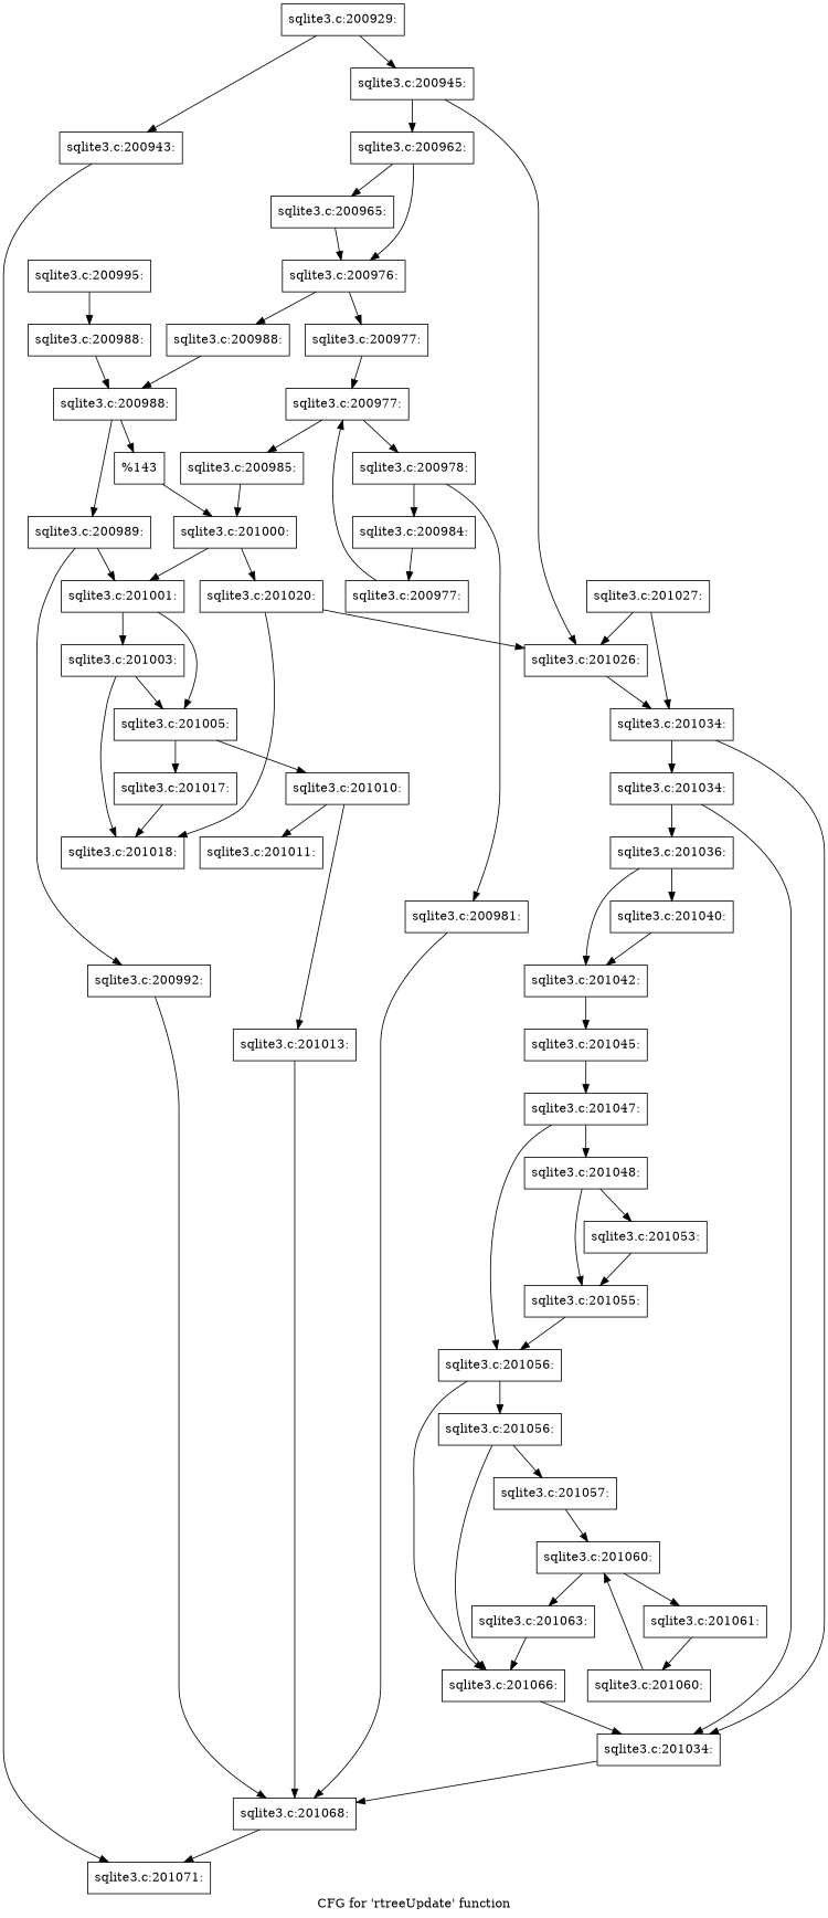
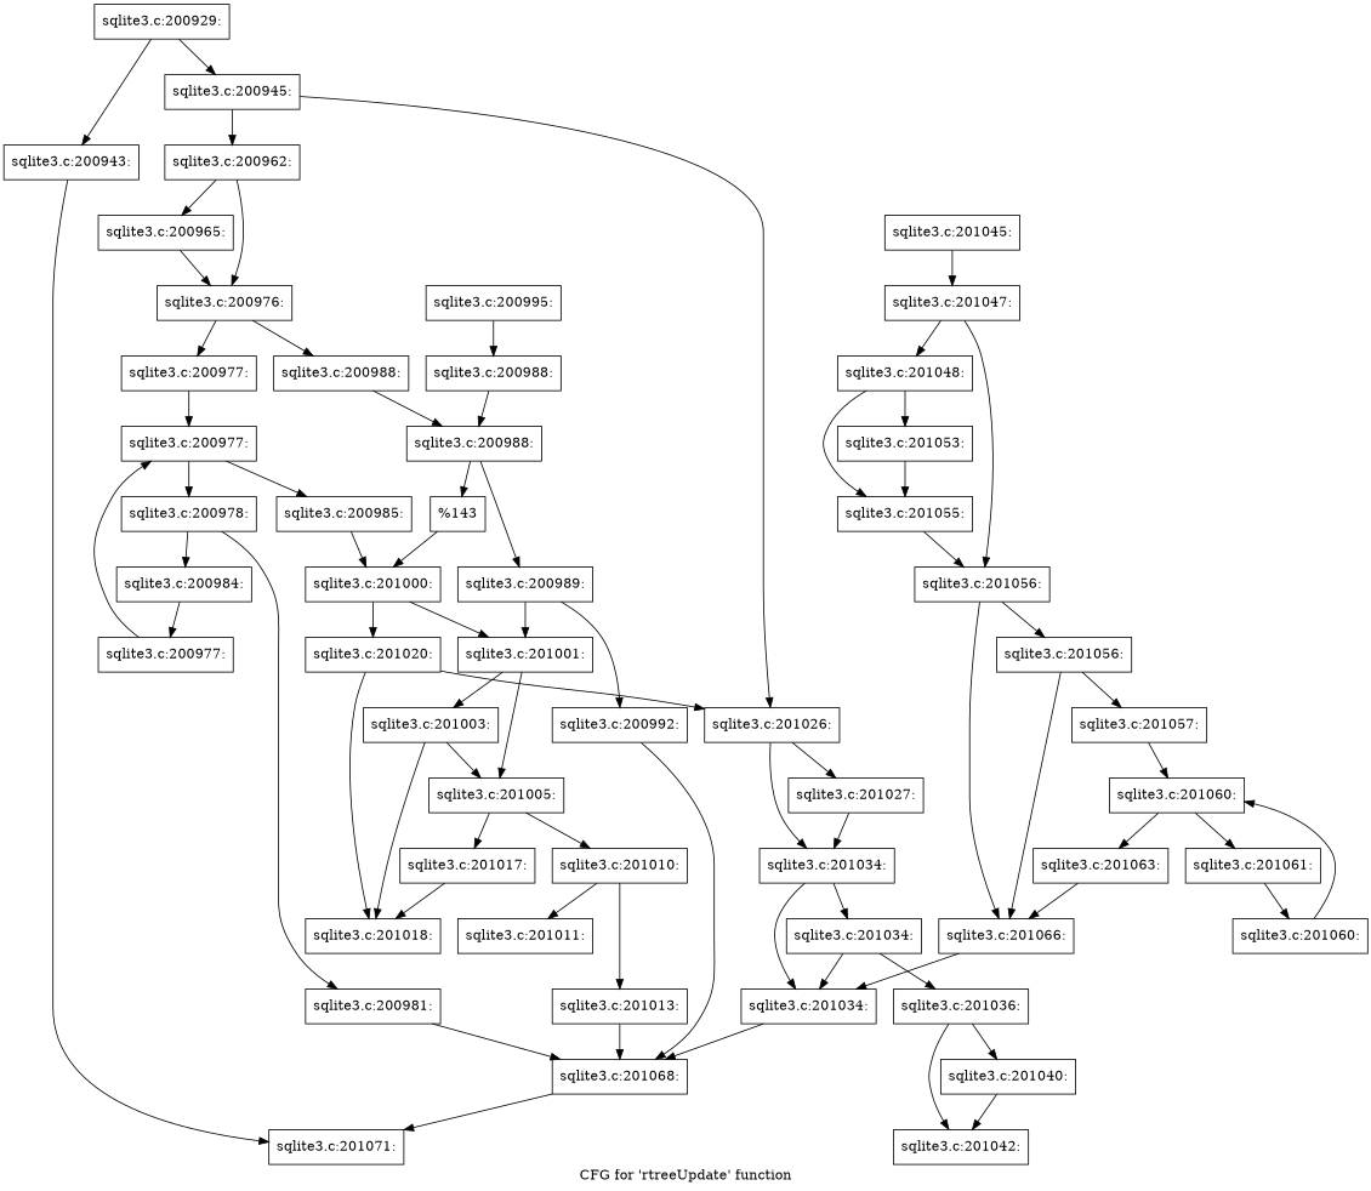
  digraph {
    label="CFG for 'rtreeUpdate' function"
    node [shape=record]
    n1 [label="{sqlite3.c:200929:}"]
    n2 [label="{sqlite3.c:200943:}"]
    n3 [label="{sqlite3.c:200945:}"]
    n4 [label="{sqlite3.c:201071:}"]
    n5 [label="{sqlite3.c:200962:}"]
    n6 [label="{sqlite3.c:201026:}"]
    n7 [label="{sqlite3.c:200965:}"]
    n8 [label="{sqlite3.c:200976:}"]
    n9 [label="{sqlite3.c:201027:}"]
    n10 [label="{sqlite3.c:201034:}"]
    n11 [label="{sqlite3.c:200977:}"]
    n12 [label="{sqlite3.c:200988:}"]
    n13 [label="{sqlite3.c:201034:}"]
    n14 [label="{sqlite3.c:201034:}"]
    n15 [label="{sqlite3.c:200977:}"]
    n16 [label="{sqlite3.c:200988:}"]
    n17 [label="{sqlite3.c:200978:}"]
    n18 [label="{sqlite3.c:200985:}"]
    n19 [label="{sqlite3.c:200989:}"]
    n20 [label="{%143}"]
    n21 [label="{sqlite3.c:200981:}"]
    n22 [label="{sqlite3.c:200984:}"]
    n23 [label="{sqlite3.c:201000:}"]
    n24 [label="{sqlite3.c:201068:}"]
    n25 [label="{sqlite3.c:200977:}"]
    n26 [label="{sqlite3.c:201001:}"]
    n27 [label="{sqlite3.c:201020:}"]
    n28 [label="{sqlite3.c:201005:}"]
    n29 [label="{sqlite3.c:201003:}"]
    n30 [label="{sqlite3.c:201018:}"]
    n31 [label="{sqlite3.c:200992:}"]
    n32 [label="{sqlite3.c:200995:}"]
    n33 [label="{sqlite3.c:200988:}"]
    n34 [label="{sqlite3.c:201010:}"]
    n35 [label="{sqlite3.c:201017:}"]
    n36 [label="{sqlite3.c:201011:}"]
    n37 [label="{sqlite3.c:201013:}"]
    n38 [label="{sqlite3.c:201036:}"]
    n39 [label="{sqlite3.c:201040:}"]
    n40 [label="{sqlite3.c:201042:}"]
    n41 [label="{sqlite3.c:201045:}"]
    n42 [label="{sqlite3.c:201047:}"]
    n43 [label="{sqlite3.c:201048:}"]
    n44 [label="{sqlite3.c:201056:}"]
    n45 [label="{sqlite3.c:201053:}"]
    n46 [label="{sqlite3.c:201055:}"]
    n47 [label="{sqlite3.c:201056:}"]
    n48 [label="{sqlite3.c:201066:}"]
    n49 [label="{sqlite3.c:201057:}"]
    n50 [label="{sqlite3.c:201060:}"]
    n51 [label="{sqlite3.c:201061:}"]
    n52 [label="{sqlite3.c:201063:}"]
    n53 [label="{sqlite3.c:201060:}"]
    n1 -> n2
    n1 -> n3
    n2 -> n4
    n3 -> n5
    n3 -> n6
    n5 -> n7
    n5 -> n8
-   n9 -> n6
+   n6 -> n9
    n6 -> n10
    n7 -> n8
    n8 -> n11
    n8 -> n12
    n9 -> n10
    n10 -> n13
    n10 -> n14
    n11 -> n15
    n12 -> n16
    n13 -> n14
    n13 -> n38
    n14 -> n24
    n15 -> n17
    n15 -> n18
    n16 -> n19
    n16 -> n20
    n17 -> n21
    n17 -> n22
    n18 -> n23
    n19 -> n26
    n19 -> n31
    n20 -> n23
    n21 -> n24
    n22 -> n25
    n23 -> n26
    n23 -> n27
    n24 -> n4
    n25 -> n15
    n26 -> n28
    n26 -> n29
    n27 -> n6
    n27 -> n30
    n28 -> n34
    n28 -> n35
    n29 -> n28
    n29 -> n30
    n31 -> n24
    n32 -> n33
    n33 -> n16
    n34 -> n36
    n34 -> n37
    n35 -> n30
    n37 -> n24
    n38 -> n39
    n38 -> n40
    n39 -> n40
-   n40 -> n41
    n41 -> n42
    n42 -> n43
    n42 -> n44
    n43 -> n45
    n43 -> n46
    n44 -> n47
    n44 -> n48
    n45 -> n46
    n46 -> n44
    n47 -> n48
    n47 -> n49
    n48 -> n14
    n49 -> n50
    n50 -> n51
    n50 -> n52
    n51 -> n53
    n52 -> n48
    n53 -> n50
  }
